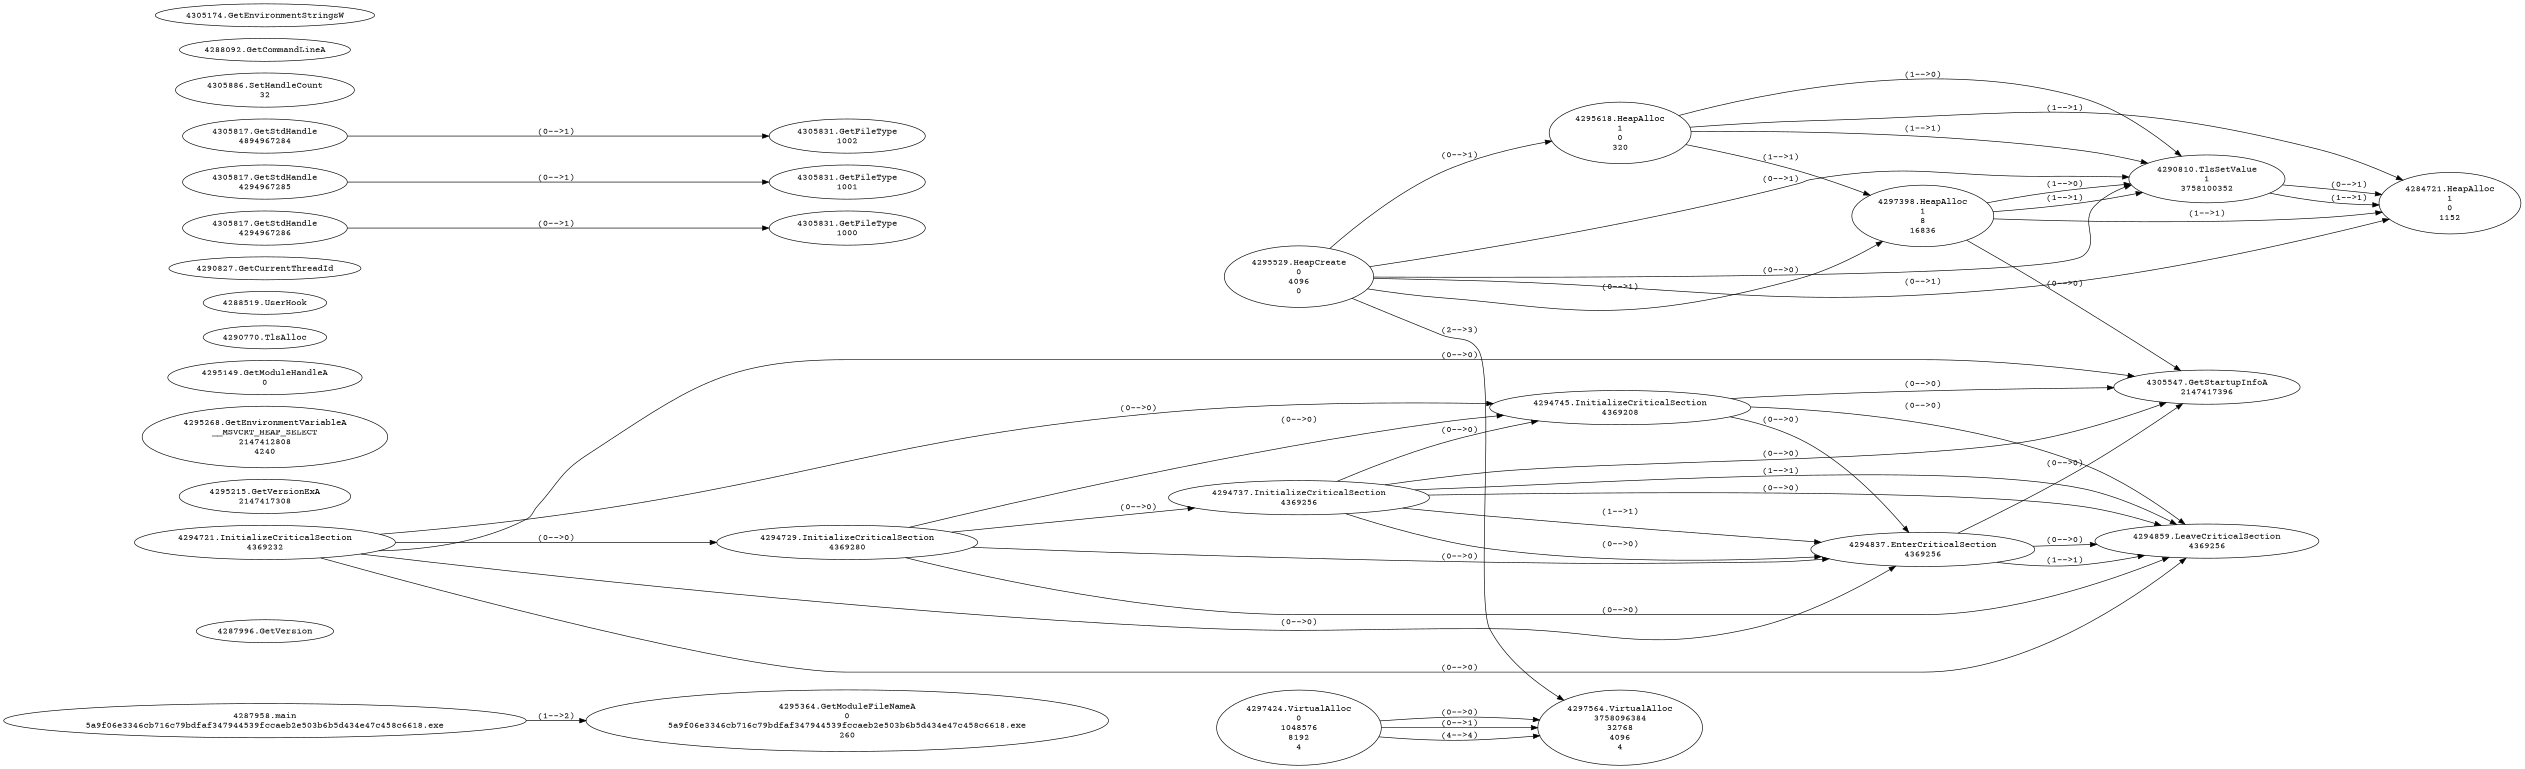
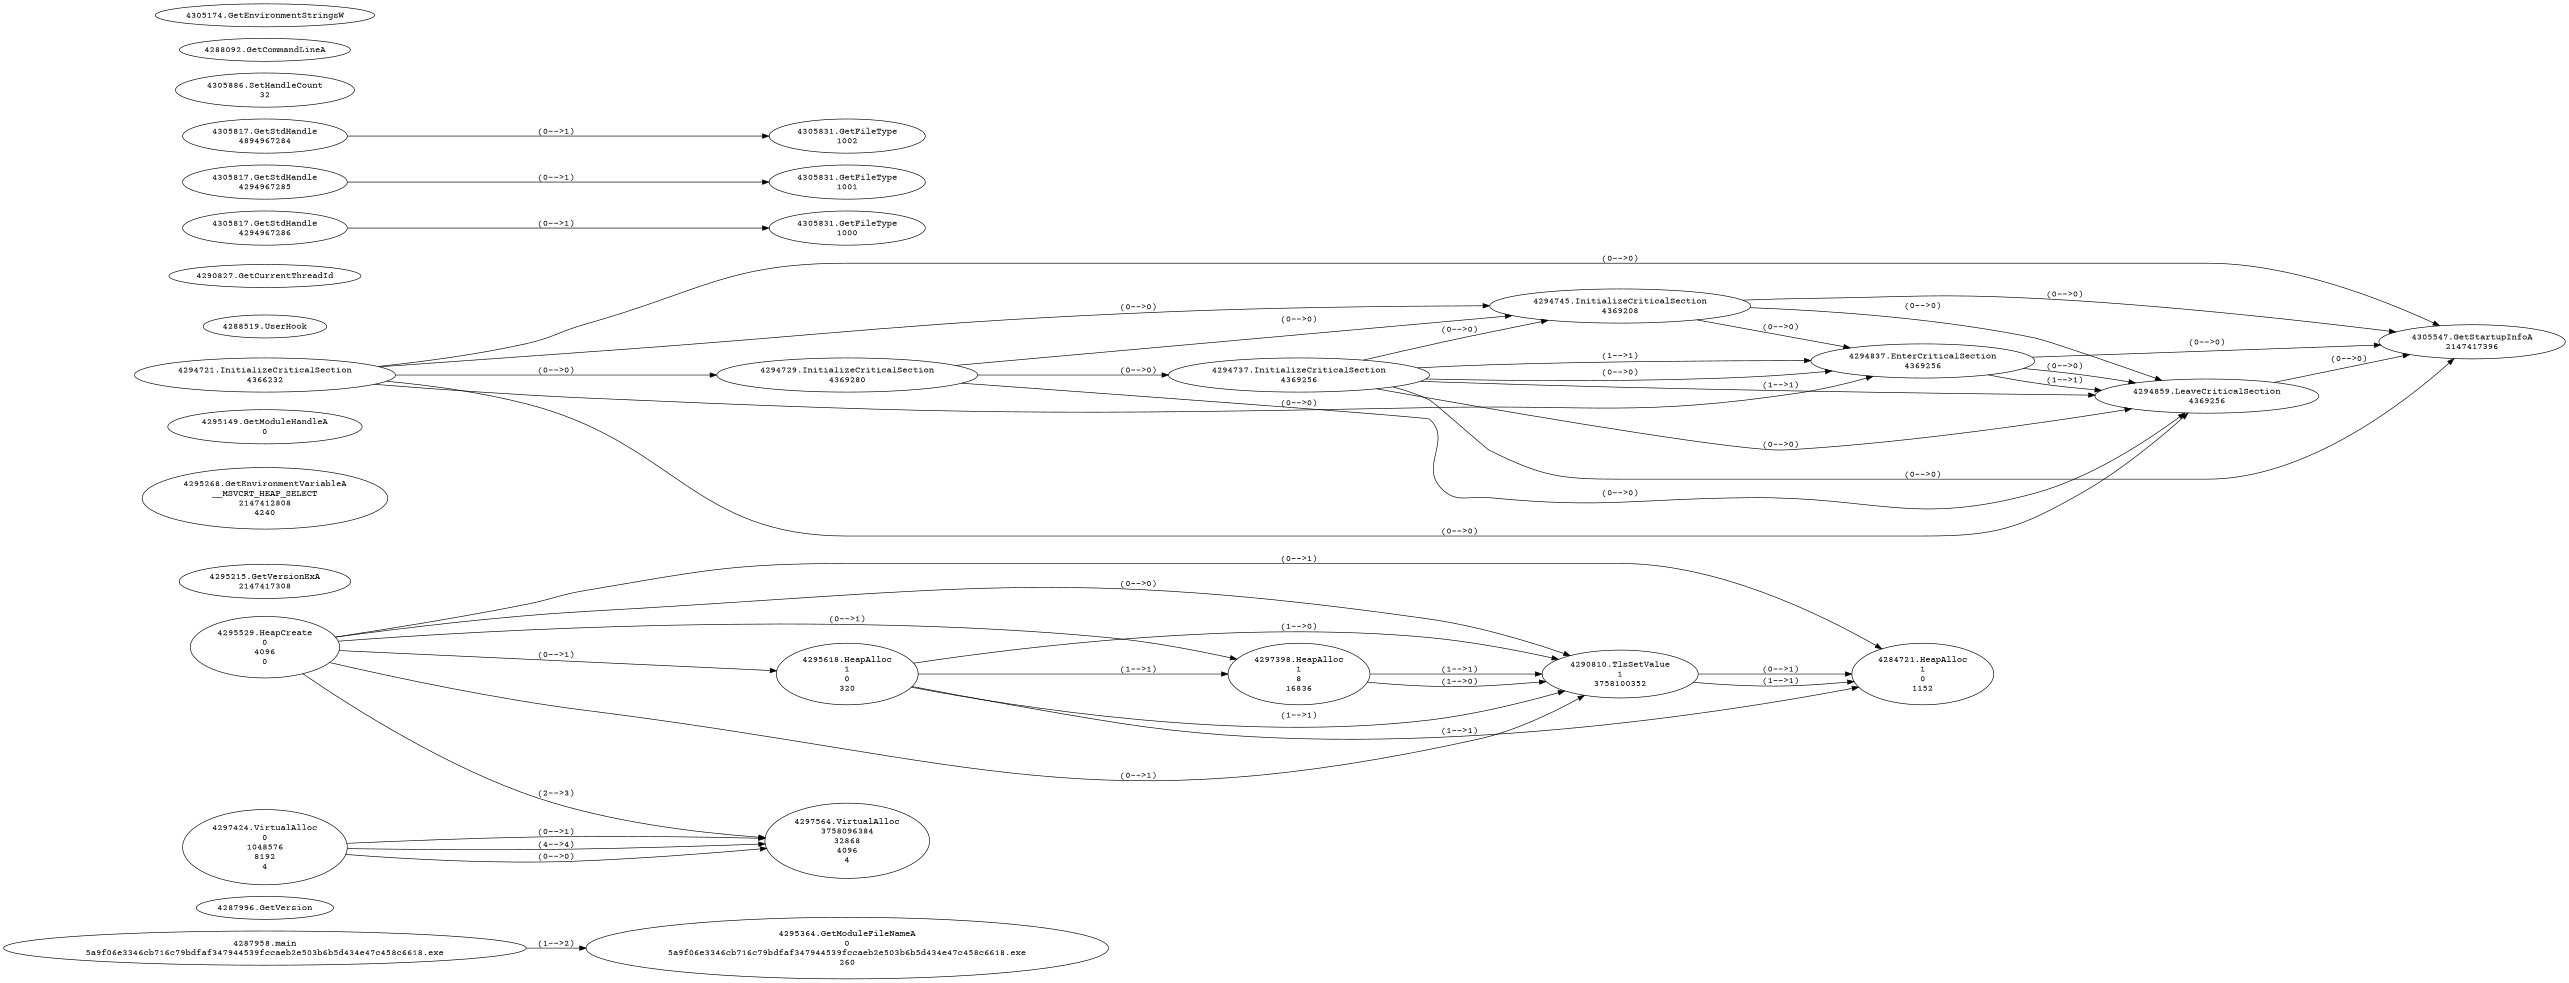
  digraph {
    fontname="Courier Prime"
    rankdir=LR
    node [fontname="Courier Prime"]
    edge [fontname="Courier Prime"]
    n1 [label="4287958.main\n5a9f06e3346cb716c79bdfaf347944539fccaeb2e503b6b5d434e47c458c6618.exe"]
    n2 [label="4295364.GetModuleFileNameA\n0\n5a9f06e3346cb716c79bdfaf347944539fccaeb2e503b6b5d434e47c458c6618.exe\n260"]
    n3 [label="4287996.GetVersion\n"]
    n4 [label="4295529.HeapCreate\n0\n4096\n0"]
    n5 [label="4295618.HeapAlloc\n1\n0\n320"]
    n6 [label="4297398.HeapAlloc\n1\n8\n16836"]
-   n7 [label="4297564.VirtualAlloc\n3758096384\n32768\n4096\n4"]
+   n7 [label="4297564.VirtualAlloc\n3758096384\n32868\n4096\n4"]
    n8 [label="4290810.TlsSetValue\n1\n3758100352"]
    n9 [label="4284721.HeapAlloc\n1\n0\n1152"]
    n10 [label="4295215.GetVersionExA\n2147417308"]
    n11 [label="4295268.GetEnvironmentVariableA\n__MSVCRT_HEAP_SELECT\n2147412808\n4240"]
    n12 [label="4295149.GetModuleHandleA\n0"]
-   n13 [label="4294721.InitializeCriticalSection\n4369232"]
+   n13 [label="4294721.InitializeCriticalSection\n4366232"]
    n14 [label="4294729.InitializeCriticalSection\n4369280"]
    n15 [label="4294745.InitializeCriticalSection\n4369208"]
    n16 [label="4294837.EnterCriticalSection\n4369256"]
    n17 [label="4294859.LeaveCriticalSection\n4369256"]
    n18 [label="4305547.GetStartupInfoA\n2147417396"]
    n19 [label="4294737.InitializeCriticalSection\n4369256"]
-   n20 [label="4290770.TlsAlloc\n"]
    n21 [label="4297424.VirtualAlloc\n0\n1048576\n8192\n4"]
    n22 [label="4288519.UserHook\n"]
    n23 [label="4290827.GetCurrentThreadId\n"]
    n24 [label="4305817.GetStdHandle\n4294967286"]
    n25 [label="4305831.GetFileType\n1000"]
    n26 [label="4305817.GetStdHandle\n4294967285"]
    n27 [label="4305831.GetFileType\n1001"]
    n28 [label="4305817.GetStdHandle\n4894967284"]
    n29 [label="4305831.GetFileType\n1002"]
    n30 [label="4305886.SetHandleCount\n32"]
    n31 [label="4288092.GetCommandLineA\n"]
    n32 [label="4305174.GetEnvironmentStringsW\n"]
    n1 -> n2 [label="(1-->2)"]
    n4 -> n5 [label="(0-->1)"]
    n4 -> n6 [label="(0-->1)"]
    n4 -> n7 [label="(2-->3)"]
    n4 -> n8 [label="(0-->1)"]
    n4 -> n8 [label="(0-->0)"]
    n4 -> n9 [label="(0-->1)"]
    n5 -> n6 [label="(1-->1)"]
    n5 -> n8 [label="(1-->1)"]
    n5 -> n8 [label="(1-->0)"]
    n5 -> n9 [label="(1-->1)"]
    n6 -> n8 [label="(1-->1)"]
    n6 -> n8 [label="(1-->0)"]
-   n6 -> n9 [label="(1-->1)"]
    n8 -> n9 [label="(1-->1)"]
    n8 -> n9 [label="(0-->1)"]
    n13 -> n14 [label="(0-->0)"]
    n13 -> n15 [label="(0-->0)"]
    n13 -> n16 [label="(0-->0)"]
    n13 -> n17 [label="(0-->0)"]
    n13 -> n18 [label="(0-->0)"]
    n14 -> n15 [label="(0-->0)"]
-   n14 -> n16 [label="(0-->0)"]
    n14 -> n17 [label="(0-->0)"]
    n14 -> n19 [label="(0-->0)"]
    n15 -> n16 [label="(0-->0)"]
    n15 -> n17 [label="(0-->0)"]
    n15 -> n18 [label="(0-->0)"]
    n16 -> n17 [label="(1-->1)"]
    n16 -> n17 [label="(0-->0)"]
    n16 -> n18 [label="(0-->0)"]
-   n6 -> n18 [label="(0-->0)"]
+   n17 -> n18 [label="(0-->0)"]
    n19 -> n15 [label="(0-->0)"]
    n19 -> n16 [label="(1-->1)"]
    n19 -> n16 [label="(0-->0)"]
    n19 -> n17 [label="(1-->1)"]
    n19 -> n17 [label="(0-->0)"]
    n19 -> n18 [label="(0-->0)"]
    n21 -> n7 [label="(0-->1)"]
    n21 -> n7 [label="(4-->4)"]
    n21 -> n7 [label="(0-->0)"]
    n24 -> n25 [label="(0-->1)"]
    n26 -> n27 [label="(0-->1)"]
    n28 -> n29 [label="(0-->1)"]
  }
